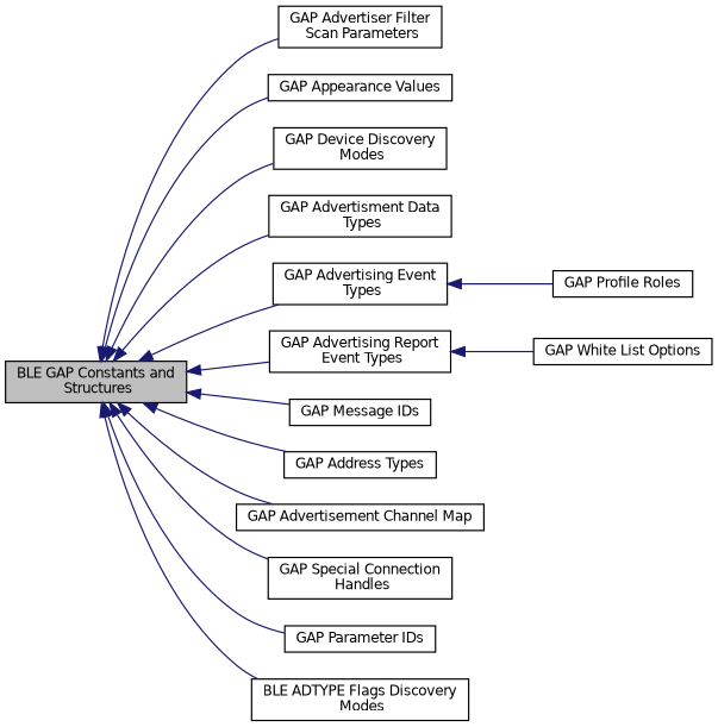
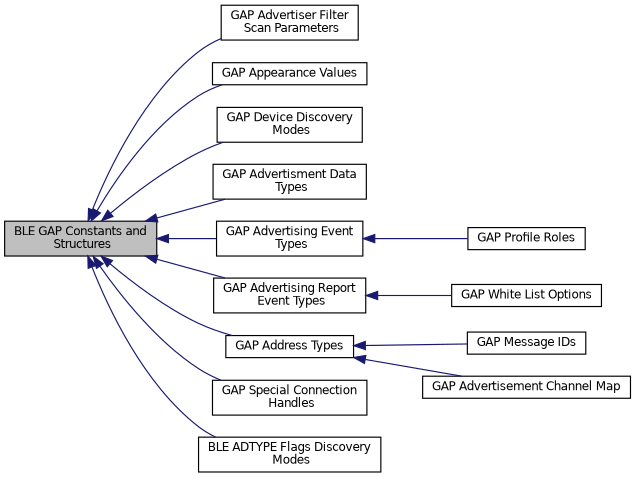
  digraph {
    rankdir=LR
    node [color=black fillcolor=white fontname=Helvetica fontsize=10 shape=record style=filled]
    edge [color=midnightblue dir=back fontname=Helvetica fontsize=10 labelfontname=Helvetica labelfontsize=10 shape=plaintext style=solid]
    n1 [height=0.2 label="GAP Advertiser Filter\l Scan Parameters" width=0.4]
    n2 [height=0.2 label="GAP Appearance Values" width=0.4]
    n3 [height=0.2 label="GAP Device Discovery\l Modes" width=0.4]
    n4 [height=0.2 label="GAP Profile Roles" width=0.4]
    n5 [fillcolor=grey75 fontcolor=black height=0.2 label="BLE GAP Constants and\l Structures" width=0.4]
    n6 [height=0.2 label="GAP Advertisment Data\l Types" width=0.4]
    n7 [height=0.2 label="GAP Advertising Event\l Types" width=0.4]
    n8 [height=0.2 label="GAP Advertising Report\l Event Types" width=0.4]
    n9 [height=0.2 label="GAP Message IDs" width=0.4]
    n10 [height=0.2 label="GAP Address Types" width=0.4]
    n11 [height=0.2 label="GAP Advertisement Channel Map" width=0.4]
    n12 [height=0.2 label="GAP Special Connection\l Handles" width=0.4]
-   n13 [height=0.2 label="GAP Parameter IDs" width=0.4]
    n14 [height=0.2 label="BLE ADTYPE Flags Discovery\l Modes" width=0.4]
    n15 [height=0.2 label="GAP White List Options" width=0.4]
    n5 -> n1
    n5 -> n2
    n5 -> n3
    n5 -> n6
    n5 -> n7
    n5 -> n8
-   n5 -> n9
+   n10 -> n9
    n5 -> n10
-   n5 -> n11
+   n10 -> n11
    n5 -> n12
-   n5 -> n13
    n5 -> n14
    n7 -> n4
    n8 -> n15
  }
